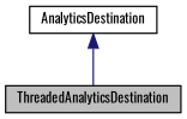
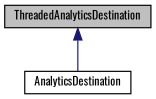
  digraph {
    fontname=Oswald
    node [color=black fontname=Oswald fontsize=10 shape=record]
    n1 [fillcolor=grey75 fontcolor=black height=0.2 label=ThreadedAnalyticsDestination style=filled width=0.4]
    n2 [height=0.2 label=AnalyticsDestination width=0.4]
-   n2 -> n1 [color=midnightblue dir=back fontname=Oswald fontsize=10 labelfontname=Helvetica labelfontsize=10 style=solid]
+   n1 -> n2 [color=midnightblue dir=back fontname=Oswald fontsize=10 labelfontname=Helvetica labelfontsize=10 style=solid]
  }
